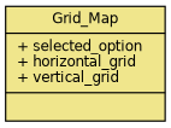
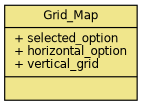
  digraph {
-   n1 [color=black fillcolor=khaki fontcolor=black fontname=Helvetica fontsize=10 height=0.2 label="{Grid_Map\n|+ selected_option\l+ horizontal_grid\l+ vertical_grid\l|}" shape=record style=filled width=0.4]
+   n1 [color=black fillcolor=khaki fontcolor=black fontname=Helvetica fontsize=10 height=0.2 label="{Grid_Map\n|+ selected_option\l+ horizontal_option\l+ vertical_grid\l|}" shape=record style=filled width=0.4]
  }
